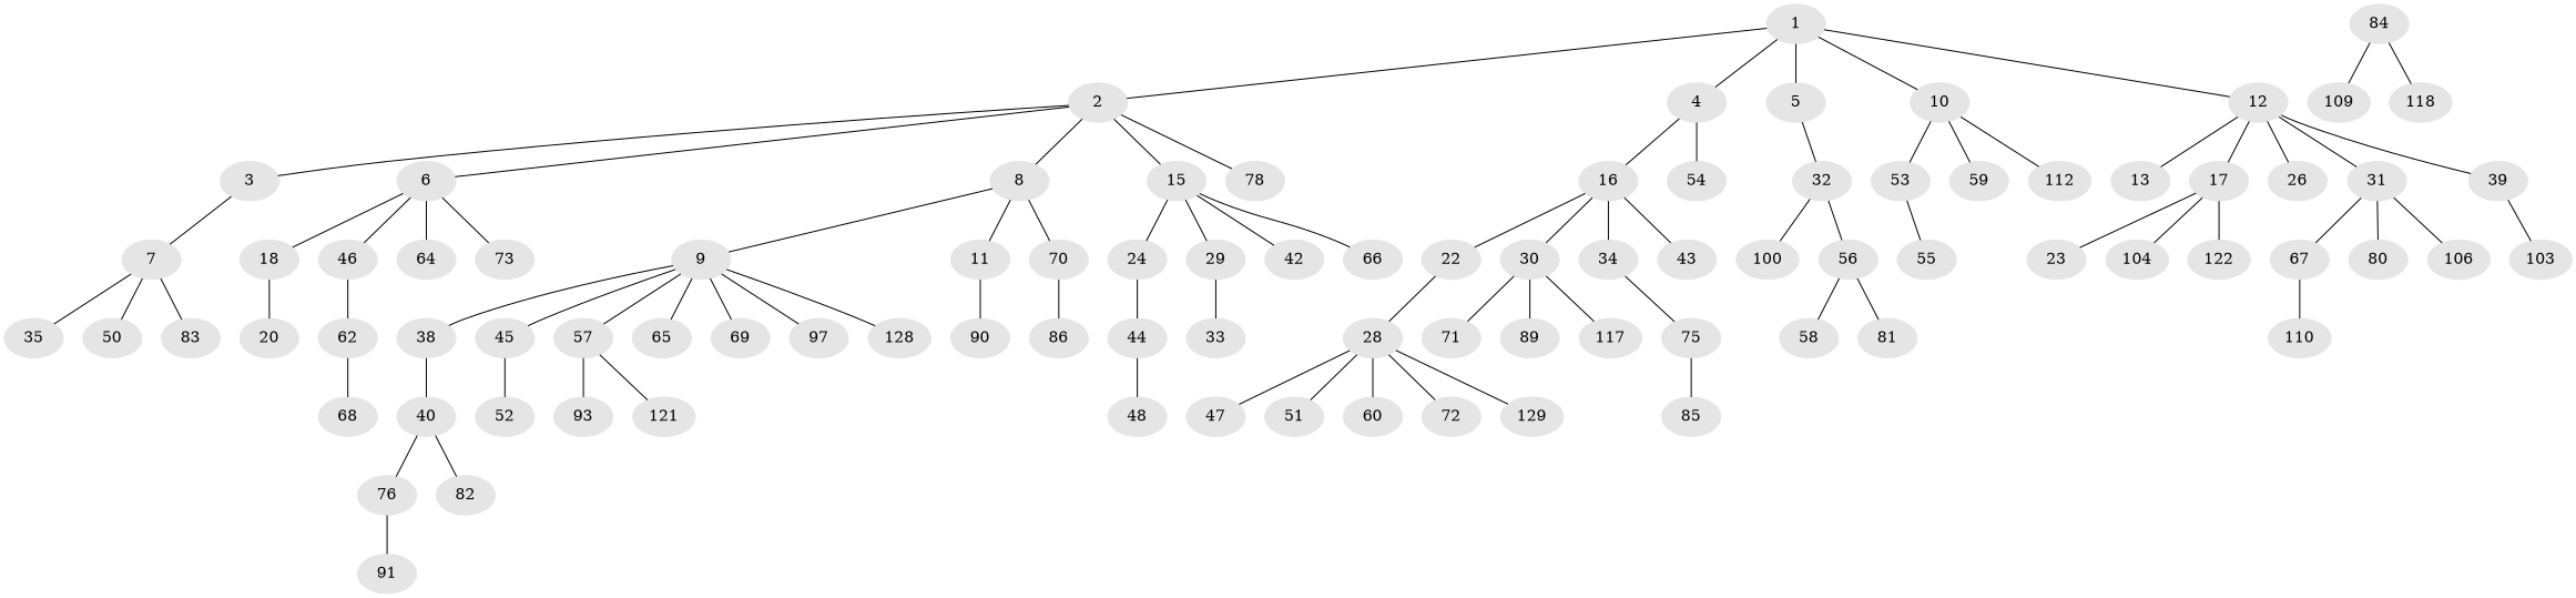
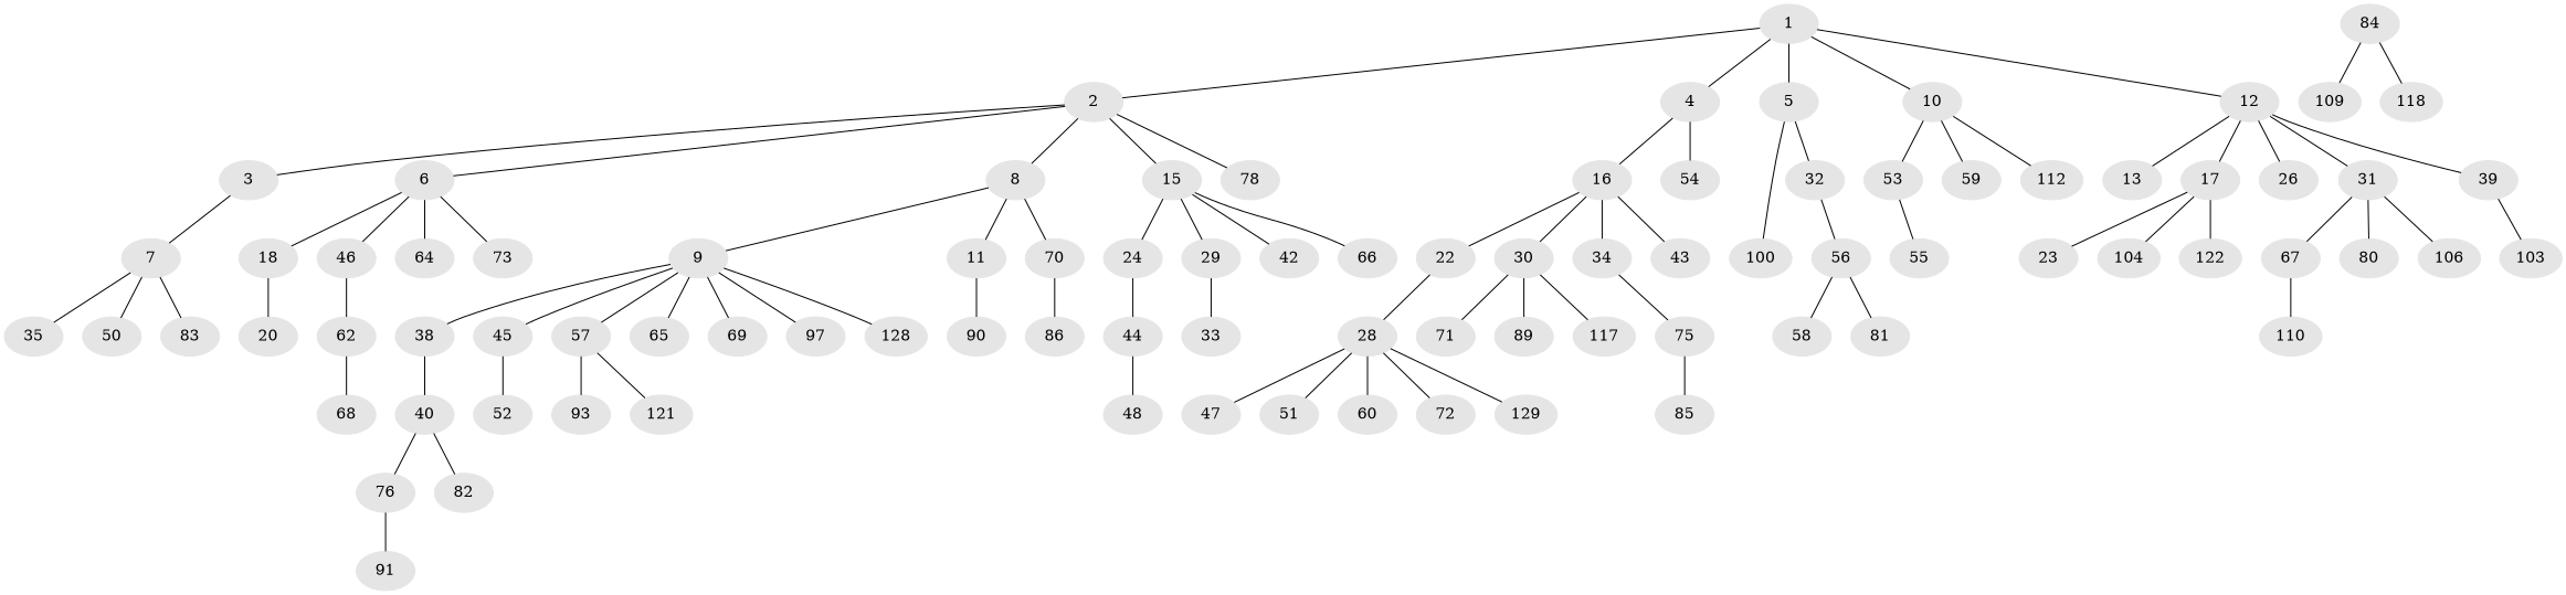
  graph {
    node [color=gray90 style=filled]
    2 [super="+126"]
    3
    6 [super="+14"]
    8 [super="+130"]
    15 [super="+33"]
    78
    1
    4
    5 [super="+37"]
    10 [super="+19"]
    12 [super="+27"]
    16 [super="+107"]
    54 [super="+61"]
    32
    100
    53
    59
    112
    13
    17 [super="+36"]
    26 [super="+114"]
    31 [super="+92"]
    39 [super="+116"]
    7 [super="+25"]
    18 [super="+111"]
    46 [super="+113"]
    64 [super="+99"]
    73
    9 [super="+21"]
    11
    70 [super="+115"]
    24
    29
    42 [super="+108"]
    66
    35 [super="+49"]
    50 [super="+105"]
    83 [super="+127"]
    22
    30
    34 [super="+101"]
    43 [super="+124"]
    84 [super="+96"]
    109
    118 [super="+119"]
    56 [super="+125"]
    20
    62
    38
    45
    57 [super="+77"]
    65
    69
    97 [super="+102"]
    128
    90
    86
    40 [super="+41"]
    52 [super="+74"]
    93
    121
    55 [super="+79"]
    23
    104
    122
    67 [super="+87"]
    80 [super="+94"]
    106
    103
    44 [super="+123"]
    n71 [label=33]
    28 [super="+120"]
    71
    89 [super="+98"]
    117
    75
    47
    51
    60
    72
    129
    48
    110
    58
    81
    85
    76 [super="+88"]
    82
    91 [super="+95"]
    68
    2 -- 3
    2 -- 6
    2 -- 8
    2 -- 15
    2 -- 78
    3 -- 7
    6 -- 18
    6 -- 46
    6 -- 64
    6 -- 73
    8 -- 9
    8 -- 11
    8 -- 70
    15 -- 24
    15 -- 29
    15 -- 42
    15 -- 66
    1 -- 2
    1 -- 4
    1 -- 5
    1 -- 10
    1 -- 12
    4 -- 16
    4 -- 54
    5 -- 32
-   32 -- 100
+   5 -- 100
    10 -- 53
    10 -- 59
    10 -- 112
    12 -- 13
    12 -- 17
    12 -- 26
    12 -- 31
    12 -- 39
    16 -- 22
    16 -- 30
    16 -- 34
    16 -- 43
    32 -- 56
    53 -- 55
    17 -- 23
    17 -- 104
    17 -- 122
    31 -- 67
    31 -- 80
    31 -- 106
    39 -- 103
    7 -- 35
    7 -- 50
    7 -- 83
    18 -- 20
    46 -- 62
    9 -- 38
    9 -- 45
    9 -- 57
    9 -- 65
    9 -- 69
    9 -- 97
    9 -- 128
    11 -- 90
    70 -- 86
    24 -- 44
    29 -- n71
    22 -- 28
    30 -- 71
    30 -- 89
    30 -- 117
    34 -- 75
    84 -- 109
    84 -- 118
    56 -- 58
    56 -- 81
    62 -- 68
    38 -- 40
    45 -- 52
    57 -- 93
    57 -- 121
    40 -- 76
    40 -- 82
    67 -- 110
    44 -- 48
    28 -- 47
    28 -- 51
    28 -- 60
    28 -- 72
    28 -- 129
    75 -- 85
    76 -- 91
  }
